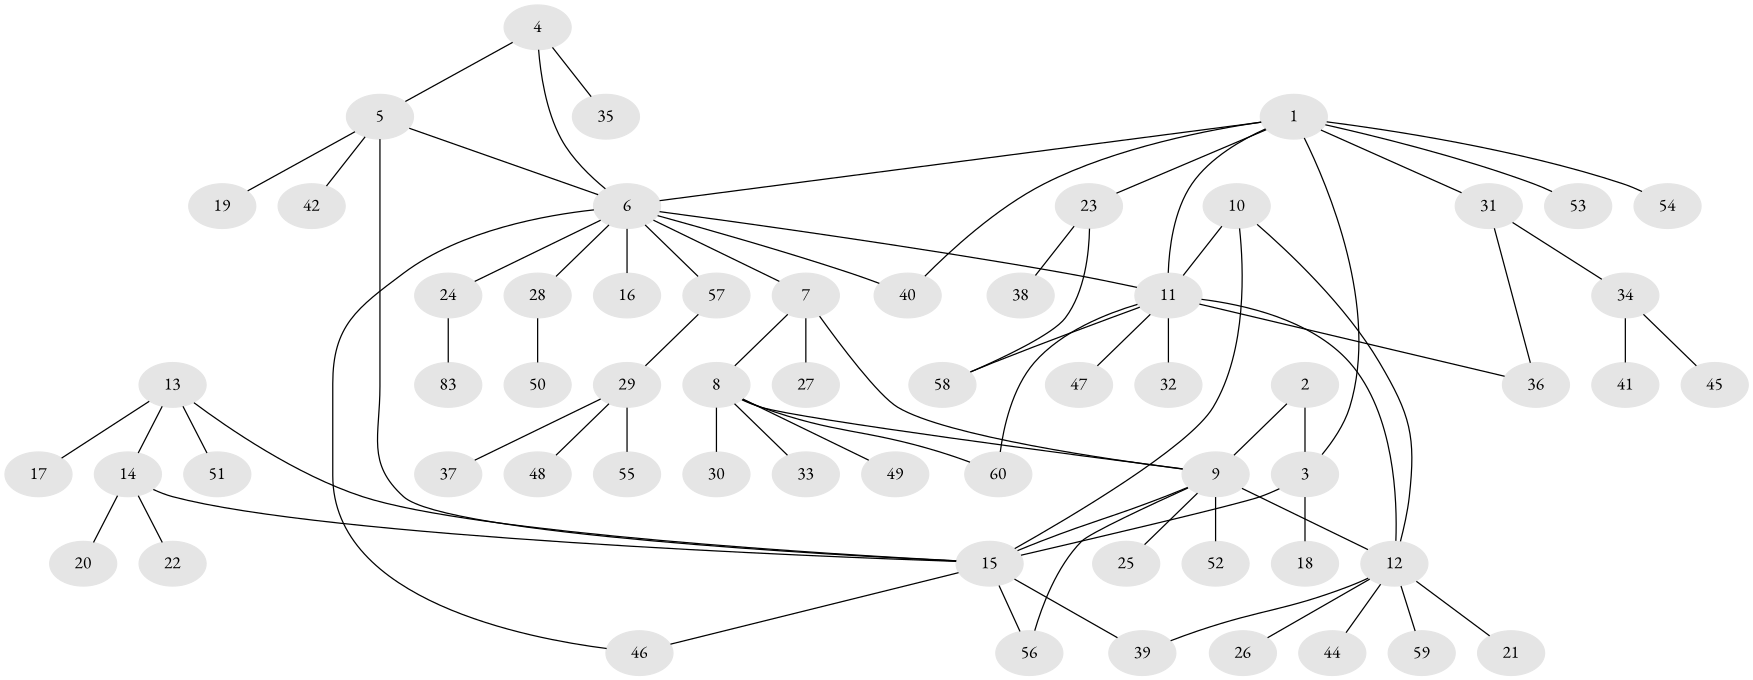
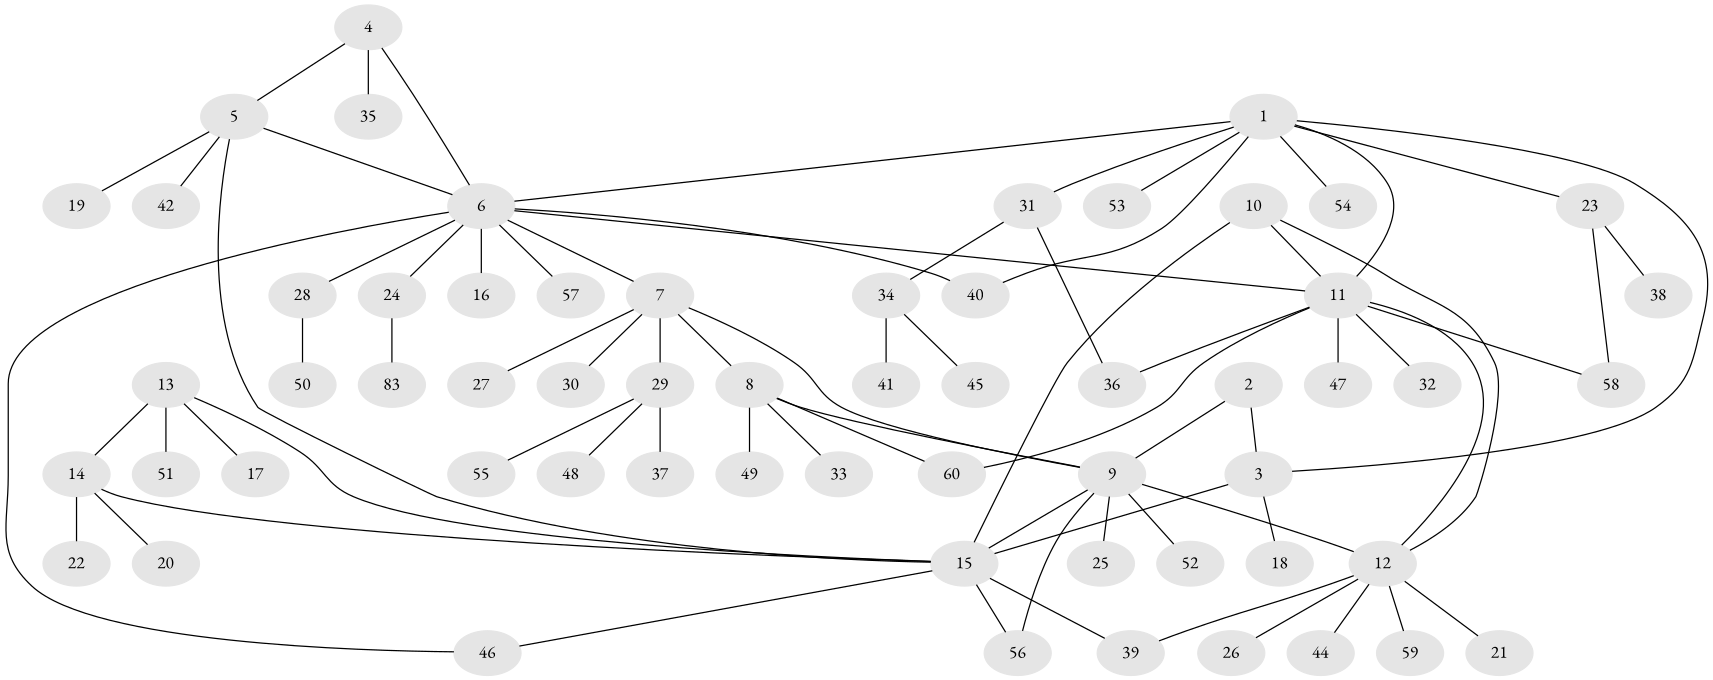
  graph {
    fontname="EB Garamond"
    node [color=gray90 fontname="EB Garamond" style=filled]
    edge [fontname="EB Garamond"]
    1
    3
    6
    11
    23
    31
    53
    54
    40
    2
    9
    15
    18
    7
    16
    24
    28
    46
    57
    60
    12
    32
    36
    47
    58
    38
    34
    25
    52
    56
    39
    4
    5
    35
    19
    42
    8
    27
    29
    30
    n41 [label=83]
    50
    33
    49
    37
    48
    55
    21
    26
    44
    59
    10
    13
    14
    17
    51
    20
    22
    41
    45
    1 -- 3
    1 -- 6
    1 -- 11
    1 -- 23
    1 -- 31
    1 -- 53
    1 -- 54
    1 -- 40
    3 -- 15
    3 -- 18
    6 -- 11
    6 -- 40
    6 -- 7
    6 -- 16
    6 -- 24
    6 -- 28
    6 -- 46
    6 -- 57
    11 -- 60
    11 -- 12
    11 -- 32
    11 -- 36
    11 -- 47
    11 -- 58
    23 -- 58
    23 -- 38
    31 -- 36
    31 -- 34
    2 -- 3
    2 -- 9
    9 -- 15
    9 -- 12
    9 -- 25
    9 -- 52
    9 -- 56
    15 -- 46
    15 -- 56
    15 -- 39
    7 -- 9
    7 -- 8
    7 -- 27
-   57 -- 29
-   8 -- 30
+   7 -- 29
+   7 -- 30
    24 -- n41
    28 -- 50
    12 -- 39
    12 -- 21
    12 -- 26
    12 -- 44
    12 -- 59
    34 -- 41
    34 -- 45
    4 -- 6
    4 -- 5
    4 -- 35
    5 -- 6
    5 -- 15
    5 -- 19
    5 -- 42
    8 -- 9
    8 -- 60
    8 -- 33
    8 -- 49
    29 -- 37
    29 -- 48
    29 -- 55
    10 -- 11
    10 -- 15
    10 -- 12
    13 -- 15
    13 -- 14
    13 -- 17
    13 -- 51
    14 -- 15
    14 -- 20
    14 -- 22
  }
